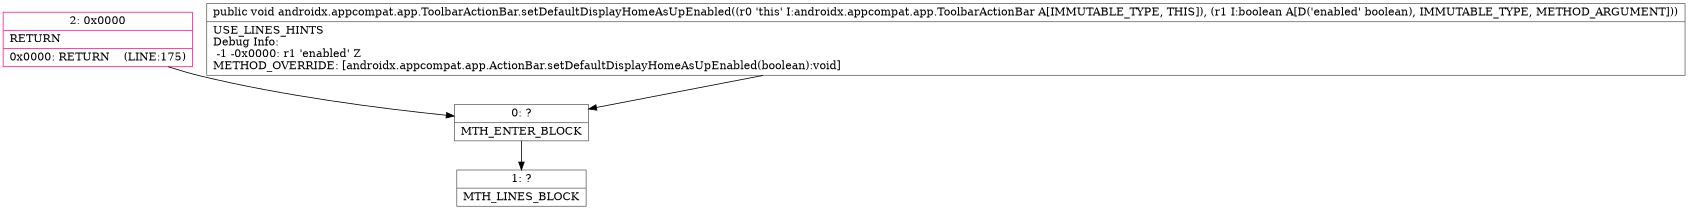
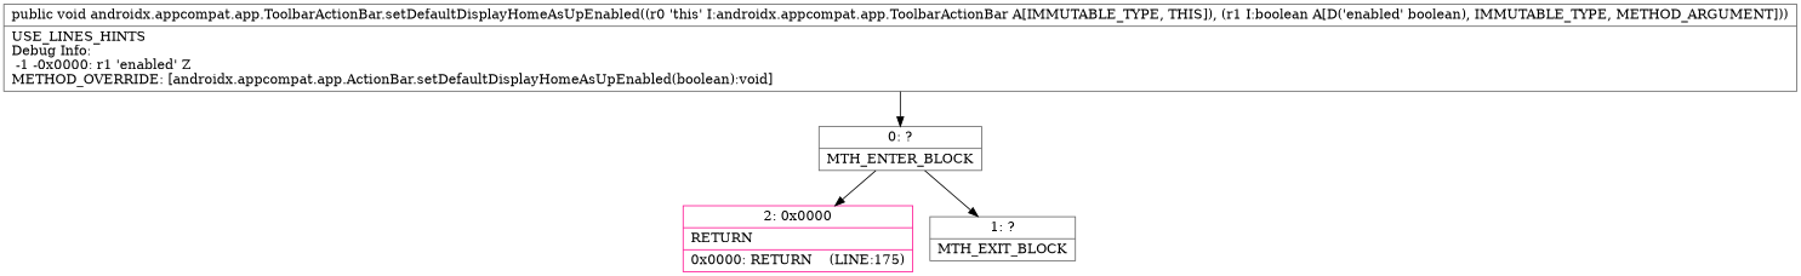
  digraph {
    node [color=gray40 shape=record]
    n1 [label="{0\:\ ?|MTH_ENTER_BLOCK\l}"]
    n2 [color=deeppink label="{2\:\ 0x0000|RETURN\l|0x0000: RETURN    (LINE:175)\l}"]
-   n3 [label="{1\:\ ?|MTH_LINES_BLOCK\l}"]
+   n3 [label="{1\:\ ?|MTH_EXIT_BLOCK\l}"]
    n4 [label="{public void androidx.appcompat.app.ToolbarActionBar.setDefaultDisplayHomeAsUpEnabled((r0 'this' I:androidx.appcompat.app.ToolbarActionBar A[IMMUTABLE_TYPE, THIS]), (r1 I:boolean A[D('enabled' boolean), IMMUTABLE_TYPE, METHOD_ARGUMENT]))  | USE_LINES_HINTS\lDebug Info:\l  \-1 \-0x0000: r1 'enabled' Z\lMETHOD_OVERRIDE: [androidx.appcompat.app.ActionBar.setDefaultDisplayHomeAsUpEnabled(boolean):void]\l}"]
-   n2 -> n1
+   n1 -> n2
    n1 -> n3
    n4 -> n1
  }
